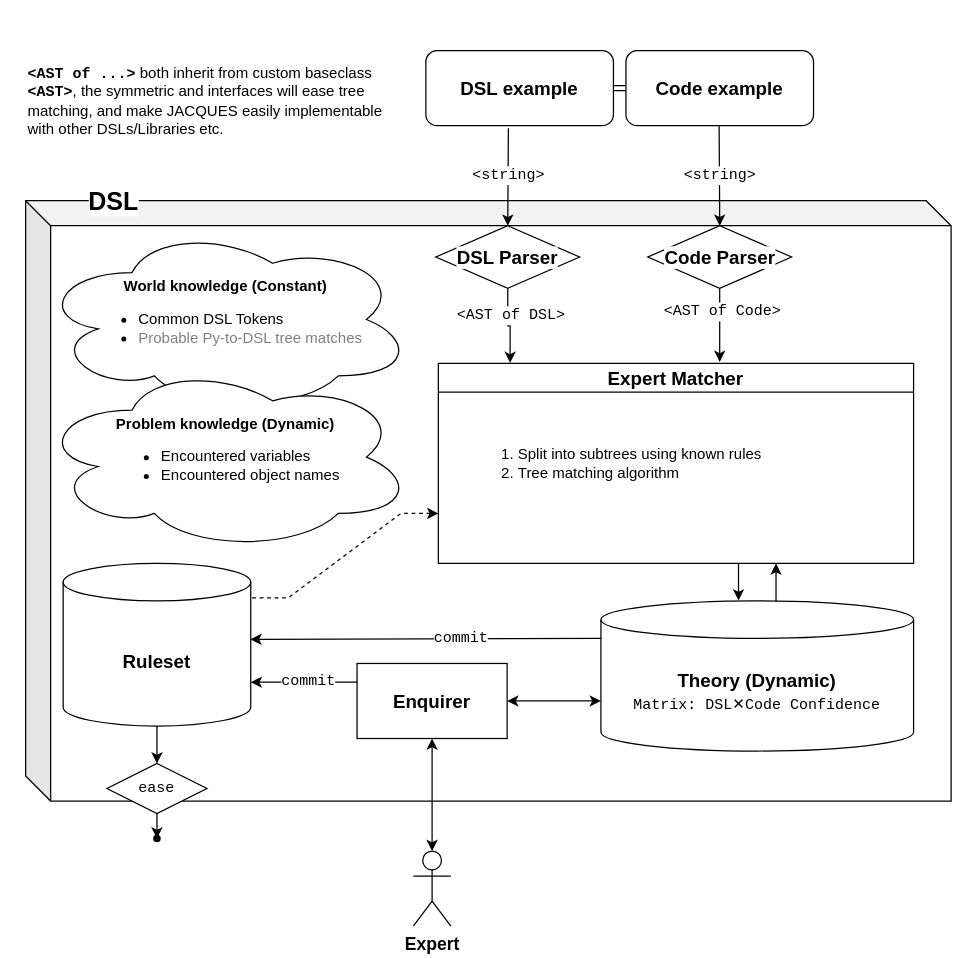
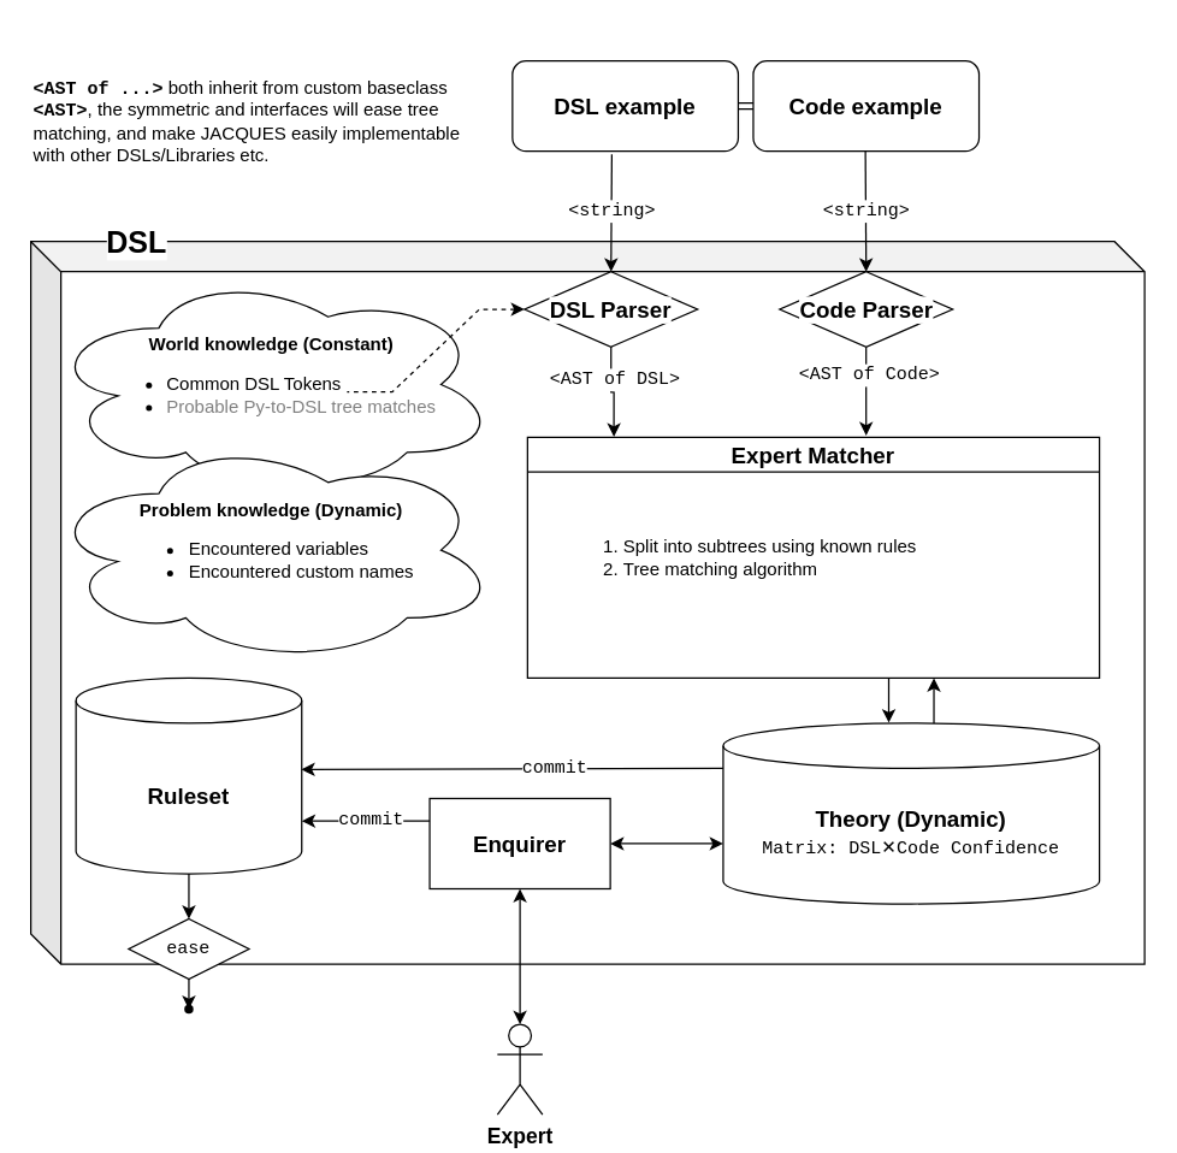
  <mxCell id="0" />
  <mxCell id="1" parent="0" />
  <mxCell id="2" value="" style="shape=cube;whiteSpace=wrap;html=1;boundedLbl=1;backgroundOutline=0;darkOpacity=0.05;darkOpacity2=0.1;rotatable=0;cloneable=0;deletable=1;resizable=0;movable=0;recursiveResize=0;allowArrows=0;connectable=0;" vertex="1" parent="1"><mxGeometry x="20" y="160" width="740" height="480" as="geometry" /></mxCell>
  <mxCell id="3" value="&lt;div align=&quot;center&quot;&gt;&lt;b&gt;World knowledge (Constant)&lt;br&gt;&lt;/b&gt;&lt;/div&gt;&lt;div align=&quot;left&quot;&gt;&lt;ul&gt;&lt;li&gt;Common DSL Tokens&lt;/li&gt;&lt;li&gt;&lt;font color=&quot;#808080&quot;&gt;Probable Py-to-DSL tree matches&lt;/font&gt;&lt;/li&gt;&lt;/ul&gt;&lt;/div&gt;" style="ellipse;shape=cloud;whiteSpace=wrap;html=1;align=center;fontFamily=Helvetica;" vertex="1" parent="1"><mxGeometry x="30" y="180" width="300" height="150" as="geometry" /></mxCell>
- <mxCell id="4" value="&lt;div align=&quot;center&quot;&gt;&lt;b&gt;Problem knowledge (Dynamic)&lt;br&gt;&lt;/b&gt;&lt;/div&gt;&lt;div align=&quot;left&quot;&gt;&lt;ul&gt;&lt;li&gt;Encountered variables&lt;/li&gt;&lt;li&gt;Encountered object names&lt;/li&gt;&lt;/ul&gt;&lt;/div&gt;" style="ellipse;shape=cloud;whiteSpace=wrap;html=1;align=center;fontFamily=Helvetica;" vertex="1" parent="1"><mxGeometry x="30" y="290" width="300" height="150" as="geometry" /></mxCell>
+ <mxCell id="4" value="&lt;div align=&quot;center&quot;&gt;&lt;b&gt;Problem knowledge (Dynamic)&lt;br&gt;&lt;/b&gt;&lt;/div&gt;&lt;div align=&quot;left&quot;&gt;&lt;ul&gt;&lt;li&gt;Encountered variables&lt;/li&gt;&lt;li&gt;Encountered custom names&lt;/li&gt;&lt;/ul&gt;&lt;/div&gt;" style="ellipse;shape=cloud;whiteSpace=wrap;html=1;align=center;fontFamily=Helvetica;" vertex="1" parent="1"><mxGeometry x="30" y="290" width="300" height="150" as="geometry" /></mxCell>
  <mxCell id="5" value="DSL" style="text;html=1;align=center;verticalAlign=middle;resizable=0;points=[];autosize=1;strokeColor=none;fillColor=none;fontStyle=1;horizontal=1;fontSize=20;labelBackgroundColor=default;shadow=0;rounded=0;fontFamily=Helvetica;" vertex="1" parent="1"><mxGeometry x="30" y="140" width="120" height="40" as="geometry" /></mxCell>
  <mxCell id="6" value="" style="edgeStyle=orthogonalEdgeStyle;rounded=0;orthogonalLoop=1;jettySize=auto;html=1;fontFamily=Courier New;fontSize=12;strokeWidth=1;" edge="1" parent="1" source="7" target="25"><mxGeometry relative="1" as="geometry" /></mxCell>
  <mxCell id="7" value="&lt;div style=&quot;font-size: 15px;&quot;&gt;Ruleset&lt;br style=&quot;font-size: 15px;&quot;&gt;&lt;/div&gt;" style="shape=cylinder3;whiteSpace=wrap;html=1;boundedLbl=1;backgroundOutline=1;size=15;rounded=0;shadow=0;labelBackgroundColor=default;fontSize=15;fontFamily=Helvetica;fontStyle=1" vertex="1" parent="1"><mxGeometry x="50" y="450" width="150" height="130" as="geometry" /></mxCell>
  <mxCell id="8" value="DSL example" style="rounded=1;whiteSpace=wrap;html=1;shadow=0;labelBackgroundColor=default;fontSize=15;fontFamily=Helvetica;fontStyle=1" vertex="1" parent="1"><mxGeometry x="340" y="40" width="150" height="60" as="geometry" /></mxCell>
  <mxCell id="9" style="edgeStyle=orthogonalEdgeStyle;shape=link;rounded=0;orthogonalLoop=1;jettySize=auto;html=1;entryX=1;entryY=0.5;entryDx=0;entryDy=0;fontSize=20;strokeWidth=1;" edge="1" parent="1" source="10" target="8"><mxGeometry relative="1" as="geometry" /></mxCell>
  <mxCell id="10" value="Code example" style="rounded=1;whiteSpace=wrap;html=1;shadow=0;labelBackgroundColor=default;fontSize=15;fontFamily=Helvetica;fontStyle=1" vertex="1" parent="1"><mxGeometry x="500" y="40" width="150" height="60" as="geometry" /></mxCell>
  <mxCell id="11" value="&amp;lt;&lt;font style=&quot;font-size: 12px;&quot;&gt;string&amp;gt;&lt;/font&gt;" style="endArrow=classic;html=1;rounded=0;fontSize=12;exitX=0.44;exitY=1.033;exitDx=0;exitDy=0;exitPerimeter=0;entryX=0.5;entryY=0;entryDx=0;entryDy=0;verticalAlign=middle;fontFamily=Courier New;fontStyle=0" edge="1" parent="1" source="8" target="16"><mxGeometry x="-0.025" width="50" height="50" relative="1" as="geometry"><mxPoint x="450" y="320" as="sourcePoint" /><mxPoint x="406.3" y="240.16" as="targetPoint" /><mxPoint as="offset" /></mxGeometry></mxCell>
  <mxCell id="12" value="" style="endArrow=classic;html=1;rounded=0;fontSize=20;exitX=0.44;exitY=1.033;exitDx=0;exitDy=0;exitPerimeter=0;entryX=0.5;entryY=0;entryDx=0;entryDy=0;" edge="1" parent="1" target="19"><mxGeometry width="50" height="50" relative="1" as="geometry"><mxPoint x="574.5" y="100" as="sourcePoint" /><mxPoint x="574.8" y="238.18" as="targetPoint" /></mxGeometry></mxCell>
  <mxCell id="13" value="&amp;lt;string&amp;gt;" style="edgeLabel;html=1;align=center;verticalAlign=middle;resizable=0;points=[];fontSize=12;fontFamily=Courier New;fontStyle=0" vertex="1" connectable="0" parent="12"><mxGeometry x="-0.241" y="1" relative="1" as="geometry"><mxPoint x="-1" y="10" as="offset" /></mxGeometry></mxCell>
  <mxCell id="14" value="" style="edgeStyle=orthogonalEdgeStyle;rounded=0;orthogonalLoop=1;jettySize=auto;html=1;fontFamily=Courier New;fontSize=12;strokeWidth=1;entryX=0.151;entryY=-0.002;entryDx=0;entryDy=0;entryPerimeter=0;" edge="1" parent="1" source="16" target="22"><mxGeometry relative="1" as="geometry"><mxPoint x="406" y="330" as="targetPoint" /></mxGeometry></mxCell>
  <mxCell id="15" value="&amp;lt;AST of DSL&amp;gt;" style="edgeLabel;html=1;align=center;verticalAlign=middle;resizable=0;points=[];fontSize=12;fontFamily=Courier New;fontStyle=0" vertex="1" connectable="0" parent="14"><mxGeometry x="-0.327" y="2" relative="1" as="geometry"><mxPoint as="offset" /></mxGeometry></mxCell>
  <mxCell id="16" value="DSL Parser" style="rhombus;whiteSpace=wrap;html=1;rounded=0;shadow=0;labelBackgroundColor=default;fontSize=15;fontFamily=Helvetica;fontStyle=1" vertex="1" parent="1"><mxGeometry x="348" y="180" width="115" height="50" as="geometry" /></mxCell>
  <mxCell id="17" value="" style="edgeStyle=orthogonalEdgeStyle;rounded=0;orthogonalLoop=1;jettySize=auto;html=1;fontFamily=Courier New;fontSize=12;strokeWidth=1;entryX=0.592;entryY=-0.007;entryDx=0;entryDy=0;entryPerimeter=0;" edge="1" parent="1" source="19" target="22"><mxGeometry relative="1" as="geometry"><mxPoint x="575" y="300" as="targetPoint" /></mxGeometry></mxCell>
  <mxCell id="18" value="&amp;lt;AST of Code&amp;gt;" style="edgeLabel;html=1;align=center;verticalAlign=middle;resizable=0;points=[];fontSize=12;fontFamily=Courier New;fontStyle=0" vertex="1" connectable="0" parent="17"><mxGeometry x="-0.343" y="2" relative="1" as="geometry"><mxPoint as="offset" /></mxGeometry></mxCell>
  <mxCell id="19" value="Code Parser" style="rhombus;whiteSpace=wrap;html=1;rounded=0;shadow=0;labelBackgroundColor=default;fontSize=15;fontFamily=Helvetica;fontStyle=1" vertex="1" parent="1"><mxGeometry x="517.5" y="180" width="115" height="50" as="geometry" /></mxCell>
+ <mxCell id="20" value="" style="elbow=horizontal;endArrow=none;html=1;rounded=0;fontFamily=Courier New;fontSize=12;strokeWidth=1;dashed=1;exitX=0;exitY=0.5;exitDx=0;exitDy=0;entryX=0.667;entryY=0.533;entryDx=0;entryDy=0;entryPerimeter=0;edgeStyle=entityRelationEdgeStyle;startArrow=classic;startFill=1;endFill=0;" edge="1" parent="1" source="16" target="3"><mxGeometry width="50" height="50" relative="1" as="geometry"><mxPoint x="470" y="420" as="sourcePoint" /><mxPoint x="540" y="310" as="targetPoint" /></mxGeometry></mxCell>
  <mxCell id="21" style="rounded=0;orthogonalLoop=1;jettySize=auto;html=1;entryX=0.44;entryY=-0.003;entryDx=0;entryDy=0;entryPerimeter=0;fontFamily=Courier New;fontSize=12;strokeWidth=1;" edge="1" parent="1" target="28"><mxGeometry relative="1" as="geometry"><mxPoint x="590" y="450" as="sourcePoint" /></mxGeometry></mxCell>
  <mxCell id="22" value="Expert Matcher" style="swimlane;rounded=0;shadow=0;labelBackgroundColor=default;fontFamily=Helvetica;fontSize=15;fontStyle=1" vertex="1" parent="1"><mxGeometry x="350" y="290" width="380" height="160" as="geometry"><mxRectangle x="368" y="330" width="120" height="30" as="alternateBounds" /></mxGeometry></mxCell>
  <mxCell id="23" value="&lt;div align=&quot;left&quot;&gt;&lt;ol&gt;&lt;li&gt;Split into subtrees using known rules&lt;/li&gt;&lt;li&gt;Tree matching algorithm&lt;/li&gt;&lt;/ol&gt;&lt;/div&gt;" style="text;html=1;strokeColor=none;fillColor=none;align=left;verticalAlign=middle;whiteSpace=wrap;rounded=0;shadow=0;labelBackgroundColor=default;fontFamily=Helvetica;fontSize=12;labelPosition=center;verticalLabelPosition=middle;" vertex="1" parent="22"><mxGeometry x="22" y="40" width="298" height="80" as="geometry" /></mxCell>
  <mxCell id="24" value="" style="edgeStyle=orthogonalEdgeStyle;rounded=0;orthogonalLoop=1;jettySize=auto;html=1;fontFamily=Courier New;fontSize=12;strokeWidth=1;" edge="1" parent="1" source="25" target="26"><mxGeometry relative="1" as="geometry" /></mxCell>
  <mxCell id="25" value="ease" style="rhombus;whiteSpace=wrap;html=1;rounded=0;shadow=0;labelBackgroundColor=default;fontFamily=Courier New;fontSize=12;" vertex="1" parent="1"><mxGeometry x="85" y="610" width="80" height="40" as="geometry" /></mxCell>
  <mxCell id="26" value="" style="shape=waypoint;sketch=0;size=6;pointerEvents=1;points=[];fillColor=default;resizable=0;rotatable=0;perimeter=centerPerimeter;snapToPoint=1;fontFamily=Courier New;rounded=0;shadow=0;labelBackgroundColor=default;" vertex="1" parent="1"><mxGeometry x="105" y="650" width="40" height="40" as="geometry" /></mxCell>
- <mxCell id="27" value="" style="endArrow=none;html=1;rounded=0;fontFamily=Courier New;fontSize=12;strokeWidth=1;entryX=1;entryY=0;entryDx=0;entryDy=27.5;entryPerimeter=0;dashed=1;exitX=0;exitY=0.75;exitDx=0;exitDy=0;edgeStyle=entityRelationEdgeStyle;startArrow=classic;startFill=1;endFill=0;" edge="1" parent="1" source="22" target="7"><mxGeometry width="50" height="50" relative="1" as="geometry"><mxPoint x="350" y="505" as="sourcePoint" /><mxPoint x="540" y="390" as="targetPoint" /></mxGeometry></mxCell>
  <mxCell id="28" value="&lt;div style=&quot;font-size: 15px;&quot; align=&quot;center&quot;&gt;&lt;font style=&quot;font-size: 15px;&quot;&gt;Theory (Dynamic)&lt;/font&gt;&lt;/div&gt;&lt;div style=&quot;font-size: 15px;&quot; align=&quot;center&quot;&gt;&lt;font style=&quot;font-size: 15px;&quot;&gt;&lt;span style=&quot;font-weight: normal;&quot;&gt;&lt;font style=&quot;font-size: 12px;&quot; face=&quot;Courier New&quot;&gt;Matrix: DSL✕Code Confidence&lt;/font&gt;&lt;/span&gt;&lt;br style=&quot;font-size: 15px;&quot;&gt;&lt;/font&gt;&lt;/div&gt;" style="shape=cylinder3;whiteSpace=wrap;html=1;boundedLbl=1;backgroundOutline=1;size=15;rounded=0;shadow=0;labelBackgroundColor=default;fontFamily=Helvetica;fontSize=15;align=center;fontStyle=1" vertex="1" parent="1"><mxGeometry x="480" y="480" width="250" height="120" as="geometry" /></mxCell>
  <mxCell id="29" style="rounded=0;orthogonalLoop=1;jettySize=auto;html=1;fontFamily=Courier New;fontSize=12;strokeWidth=1;exitX=0.56;exitY=0;exitDx=0;exitDy=0;exitPerimeter=0;" edge="1" parent="1" source="28"><mxGeometry relative="1" as="geometry"><mxPoint x="615" y="460" as="sourcePoint" /><mxPoint x="620" y="450" as="targetPoint" /></mxGeometry></mxCell>
  <mxCell id="30" style="edgeStyle=none;rounded=0;orthogonalLoop=1;jettySize=auto;html=1;entryX=0.5;entryY=0;entryDx=0;entryDy=0;entryPerimeter=0;fontFamily=Courier New;fontSize=12;startArrow=classic;startFill=1;endArrow=classic;endFill=1;strokeWidth=1;" edge="1" parent="1" source="31" target="32"><mxGeometry relative="1" as="geometry" /></mxCell>
  <mxCell id="31" value="Enquirer" style="rounded=0;whiteSpace=wrap;html=1;shadow=0;labelBackgroundColor=default;fontFamily=Helvetica;fontSize=15;fontStyle=1" vertex="1" parent="1"><mxGeometry x="285" y="530" width="120" height="60" as="geometry" /></mxCell>
  <mxCell id="32" value="Expert" style="shape=umlActor;verticalLabelPosition=bottom;verticalAlign=top;html=1;outlineConnect=0;rounded=0;shadow=0;labelBackgroundColor=default;fontFamily=Helvetica;fontSize=14;fontStyle=1" vertex="1" parent="1"><mxGeometry x="330" y="680" width="30" height="60" as="geometry" /></mxCell>
  <mxCell id="33" value="" style="endArrow=classic;startArrow=classic;html=1;rounded=0;fontFamily=Courier New;fontSize=12;strokeWidth=1;exitX=1;exitY=0.5;exitDx=0;exitDy=0;" edge="1" parent="1" source="31"><mxGeometry width="50" height="50" relative="1" as="geometry"><mxPoint x="440" y="570" as="sourcePoint" /><mxPoint x="480" y="560" as="targetPoint" /></mxGeometry></mxCell>
  <mxCell id="34" value="" style="endArrow=classic;html=1;rounded=0;fontFamily=Courier New;fontSize=12;strokeWidth=1;exitX=0;exitY=0.25;exitDx=0;exitDy=0;" edge="1" parent="1" source="31"><mxGeometry width="50" height="50" relative="1" as="geometry"><mxPoint x="440" y="570" as="sourcePoint" /><mxPoint x="200" y="545" as="targetPoint" /></mxGeometry></mxCell>
  <mxCell id="35" value="&lt;div style=&quot;font-size: 12px;&quot;&gt;commit&lt;/div&gt;" style="edgeLabel;html=1;align=center;verticalAlign=middle;resizable=0;points=[];fontSize=12;fontFamily=Courier New;fontStyle=0" vertex="1" connectable="0" parent="34"><mxGeometry x="-0.267" y="-2" relative="1" as="geometry"><mxPoint x="-9" y="1" as="offset" /></mxGeometry></mxCell>
  <mxCell id="36" value="" style="endArrow=classic;html=1;rounded=0;fontFamily=Courier New;fontSize=12;strokeWidth=1;entryX=0.998;entryY=0.467;entryDx=0;entryDy=0;entryPerimeter=0;" edge="1" parent="1" target="7"><mxGeometry width="50" height="50" relative="1" as="geometry"><mxPoint x="480" y="510" as="sourcePoint" /><mxPoint x="210" y="555" as="targetPoint" /></mxGeometry></mxCell>
  <mxCell id="37" value="&lt;div style=&quot;font-size: 12px;&quot;&gt;commit&lt;/div&gt;" style="edgeLabel;html=1;align=center;verticalAlign=middle;resizable=0;points=[];fontSize=12;fontFamily=Courier New;fontStyle=0" vertex="1" connectable="0" parent="36"><mxGeometry x="-0.267" y="-2" relative="1" as="geometry"><mxPoint x="-9" y="1" as="offset" /></mxGeometry></mxCell>
  <mxCell id="38" value="&lt;b style=&quot;font-size: 12px;&quot;&gt;&lt;font style=&quot;font-size: 12px;&quot; face=&quot;Courier New&quot;&gt;&amp;lt;AST of ...&amp;gt;&lt;/font&gt;&lt;/b&gt; both inherit from custom baseclass &lt;b style=&quot;font-size: 12px;&quot;&gt;&lt;font style=&quot;font-size: 12px;&quot; face=&quot;Courier New&quot;&gt;&amp;lt;AST&amp;gt;&lt;/font&gt;&lt;/b&gt;, the symmetric and interfaces will ease tree matching, and make JACQUES easily implementable with other DSLs/Libraries etc." style="text;html=1;strokeColor=none;fillColor=none;align=left;verticalAlign=middle;whiteSpace=wrap;rounded=0;shadow=0;labelBackgroundColor=default;fontFamily=Helvetica;fontSize=12;fontColor=#000000;" vertex="1" parent="1"><mxGeometry x="20" y="20" width="290" height="120" as="geometry" /></mxCell>
